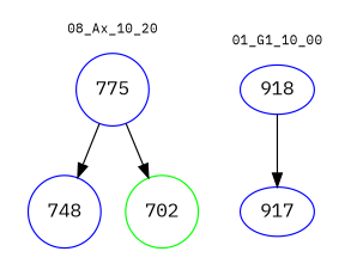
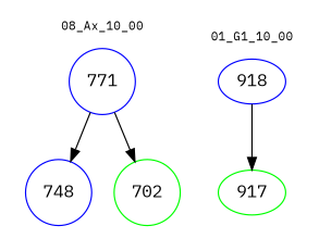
  digraph {
    fontname="IBM Plex Mono"
    node [color=blue fontname="IBM Plex Mono" shape=circle]
    edge [color=black fontname="IBM Plex Mono"]
-   n1 [label=775]
+   n1 [label=771]
    n2 [label=748]
    n3 [color=green label=702]
    n4 [label=918 shape=ellipse]
-   n5 [label=917 shape=ellipse]
+   n5 [color=green label=917 shape=ellipse]
    subgraph cluster_1 {
      color=white
      fontsize=10
-     label="08_Ax_10_20"
+     label="08_Ax_10_00"
      n1
      n2
      n3
    }
    subgraph cluster_2 {
      color=white
      fontsize=10
      label="01_G1_10_00"
      n4
      n5
    }
    n1 -> n2
    n1 -> n3
    n4 -> n5
  }
